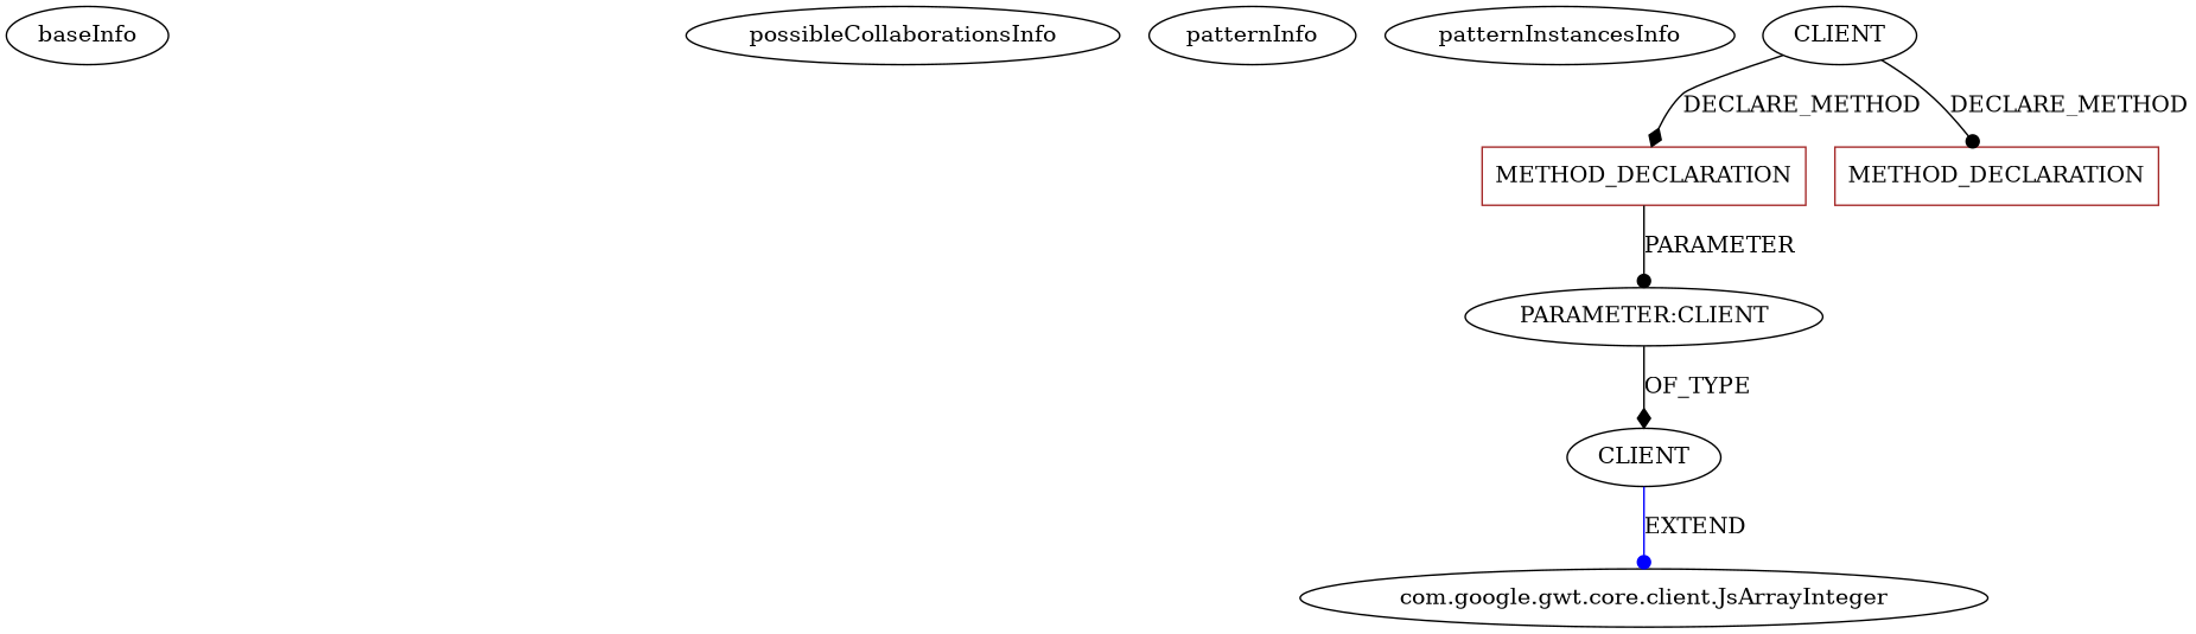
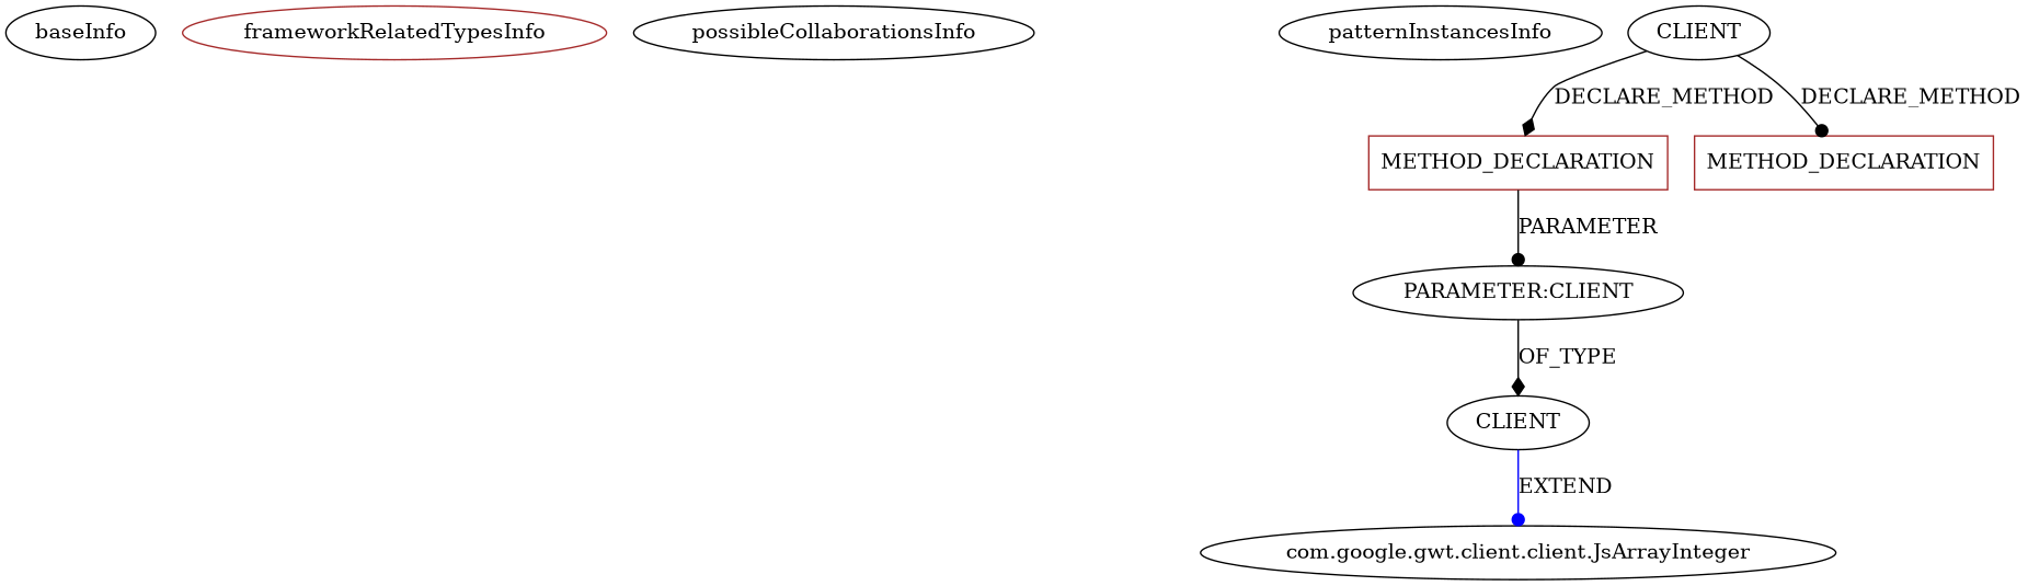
  digraph {
    node [color=black isFrameworkType=false]
    edge [arrowhead=dot]
    baseInfo [category=pattern graphId=1063 isAnonymous=false possibleRelation=false isFrameworkType=""]
+   frameworkRelatedTypesInfo [color=brown isFrameworkType=""]
    possibleCollaborationsInfo [isFrameworkType=""]
-   patternInfo [frequency=4.0 patternRootClient=0 isFrameworkType=""]
    patternInstancesInfo [0="brychcy-gwt-jquery~/brychcy-gwt-jquery/gwt-jquery-master/src/com/xedge/jquery/mobile/client/JQueryMobile.java~JQueryMobile~940" 1="brychcy-gwt-jquery~/brychcy-gwt-jquery/gwt-jquery-master/src/com/xedge/jquery/ui/client/JQueryUI.java~JQueryUI~952" 2="brychcy-gwt-jquery~/brychcy-gwt-jquery/gwt-jquery-master/src/com/xedge/jquery/ui/client/model/DraggableOptions.java~DraggableOptions~987" 3="brychcy-gwt-jquery~/brychcy-gwt-jquery/gwt-jquery-master/src/com/xedge/jquery/ui/client/model/TabsOptions.java~TabsOptions~986" isFrameworkType=""]
-   n6 [label="com.google.gwt.core.client.JsArrayInteger" vertexType=FRAMEWORK_CLASS_TYPE]
+   n6 [label="com.google.gwt.client.client.JsArrayInteger" vertexType=FRAMEWORK_CLASS_TYPE]
    n7 [label=CLIENT vertexType=REFERENCE_CLIENT_CLASS_DECLARATION]
    n8 [label="PARAMETER:CLIENT" vertexType=PARAMETER_DECLARATION]
    n9 [color=brown label=METHOD_DECLARATION shape=box vertexType=CLIENT_METHOD_DECLARATION]
    n10 [label=CLIENT vertexType=ROOT_CLIENT_CLASS_DECLARATION]
    n11 [color=brown label=METHOD_DECLARATION shape=box vertexType=CLIENT_METHOD_DECLARATION]
    n7 -> n6 [color=blue label=EXTEND]
    n8 -> n7 [arrowhead=diamond label=OF_TYPE]
    n9 -> n8 [label=PARAMETER]
    n10 -> n9 [arrowhead=diamond label=DECLARE_METHOD]
    n10 -> n11 [label=DECLARE_METHOD]
  }
